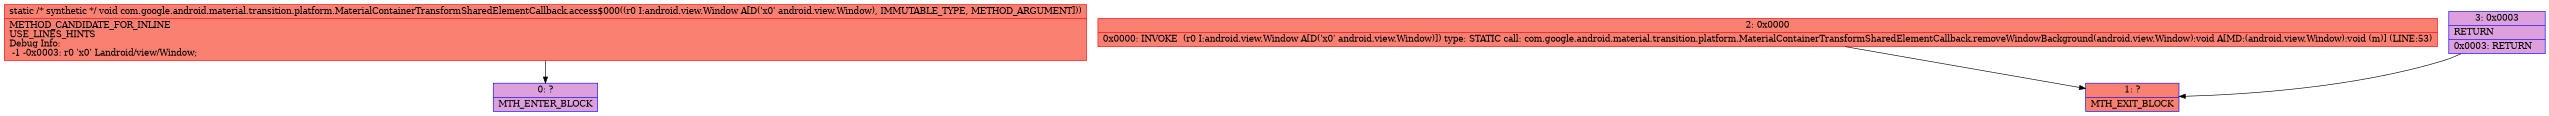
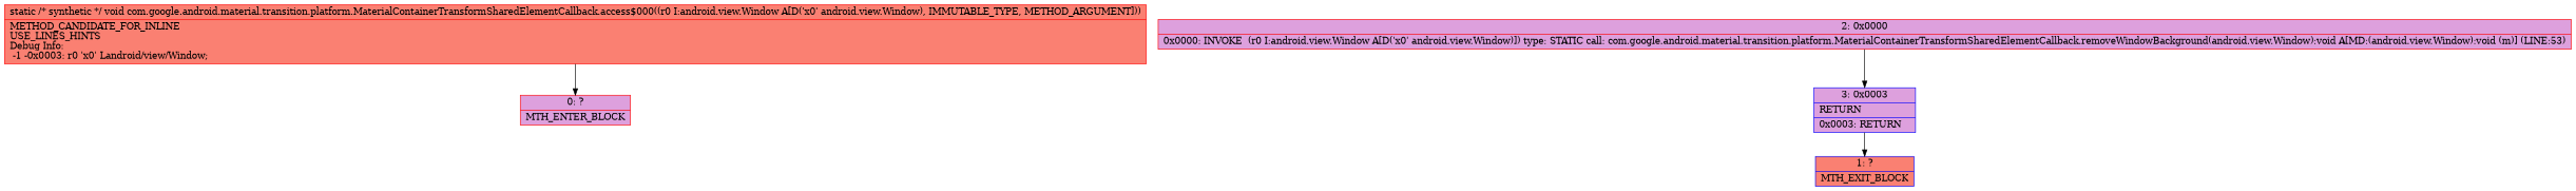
  digraph {
    node [color=red fillcolor=plum shape=record style=filled]
-   n1 [color=blue label="{0\:\ ?|MTH_ENTER_BLOCK\l}"]
-   n2 [fillcolor=salmon label="{2\:\ 0x0000|0x0000: INVOKE  (r0 I:android.view.Window A[D('x0' android.view.Window)]) type: STATIC call: com.google.android.material.transition.platform.MaterialContainerTransformSharedElementCallback.removeWindowBackground(android.view.Window):void A[MD:(android.view.Window):void (m)] (LINE:53)\l}"]
+   n1 [label="{0\:\ ?|MTH_ENTER_BLOCK\l}"]
+   n2 [label="{2\:\ 0x0000|0x0000: INVOKE  (r0 I:android.view.Window A[D('x0' android.view.Window)]) type: STATIC call: com.google.android.material.transition.platform.MaterialContainerTransformSharedElementCallback.removeWindowBackground(android.view.Window):void A[MD:(android.view.Window):void (m)] (LINE:53)\l}"]
    n3 [color=blue label="{3\:\ 0x0003|RETURN\l|0x0003: RETURN   \l}"]
    n4 [color=blue fillcolor=salmon label="{1\:\ ?|MTH_EXIT_BLOCK\l}"]
    n5 [fillcolor=salmon label="{static \/* synthetic *\/ void com.google.android.material.transition.platform.MaterialContainerTransformSharedElementCallback.access$000((r0 I:android.view.Window A[D('x0' android.view.Window), IMMUTABLE_TYPE, METHOD_ARGUMENT]))  | METHOD_CANDIDATE_FOR_INLINE\lUSE_LINES_HINTS\lDebug Info:\l  \-1 \-0x0003: r0 'x0' Landroid\/view\/Window;\l}"]
-   n2 -> n4
+   n2 -> n3
    n3 -> n4
    n5 -> n1
  }
